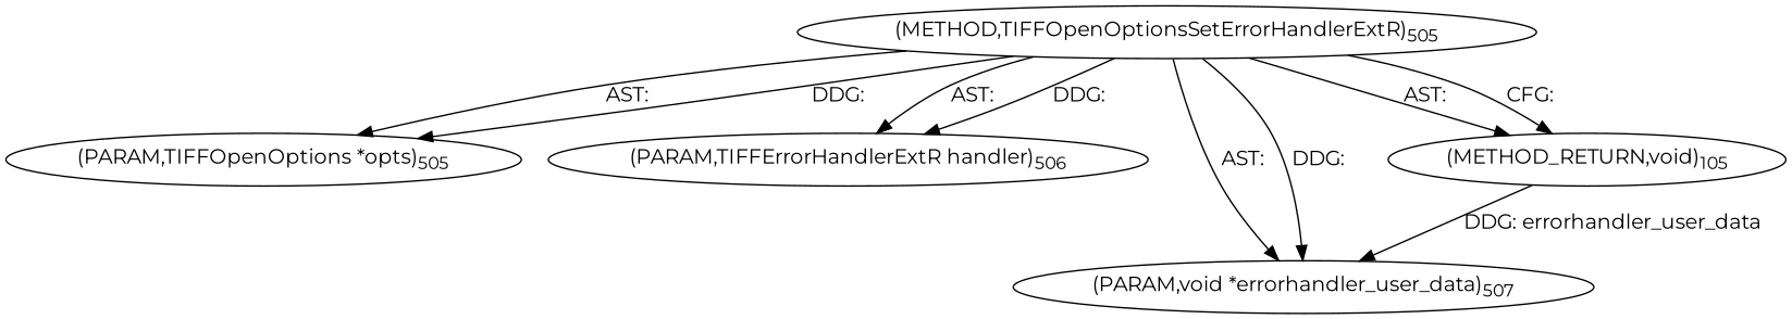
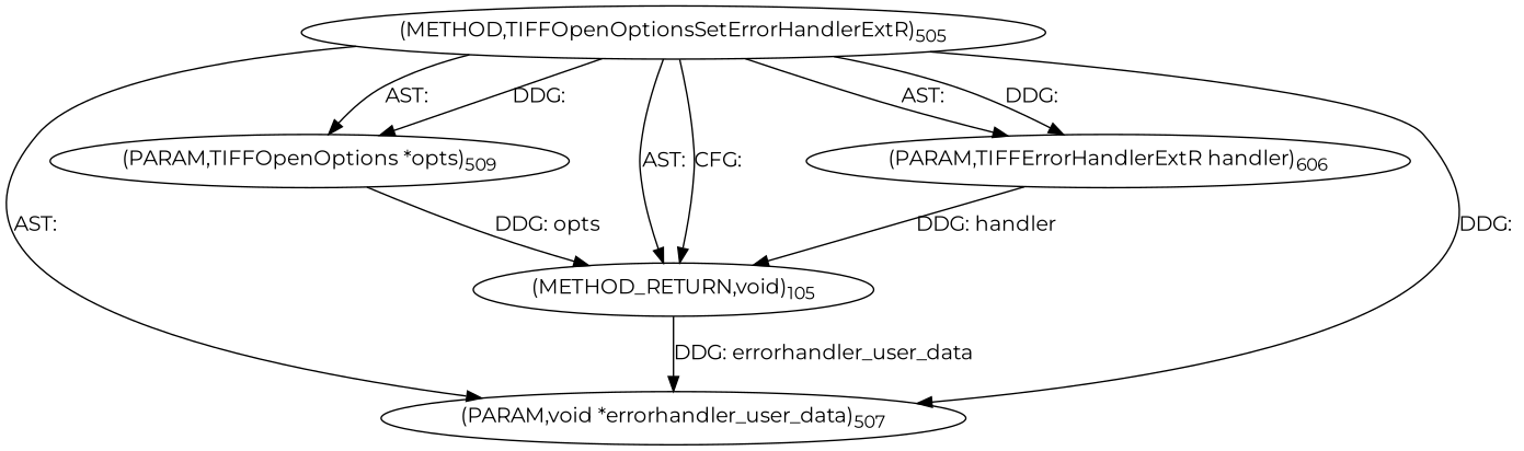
  digraph {
    fontname=Montserrat
    node [fontname=Montserrat]
    edge [fontname=Montserrat]
    n1 [label=<(METHOD,TIFFOpenOptionsSetErrorHandlerExtR)<SUB>505</SUB>>]
-   n2 [label=<(PARAM,TIFFOpenOptions *opts)<SUB>505</SUB>>]
-   n3 [label=<(PARAM,TIFFErrorHandlerExtR handler)<SUB>506</SUB>>]
+   n2 [label=<(PARAM,TIFFOpenOptions *opts)<SUB>509</SUB>>]
+   n3 [label=<(PARAM,TIFFErrorHandlerExtR handler)<SUB>606</SUB>>]
    n4 [label=<(PARAM,void *errorhandler_user_data)<SUB>507</SUB>>]
    n5 [label=<(METHOD_RETURN,void)<SUB>105</SUB>>]
    n1 -> n2 [label="AST: "]
    n1 -> n2 [label="DDG: "]
    n1 -> n3 [label="AST: "]
    n1 -> n3 [label="DDG: "]
    n1 -> n4 [label="AST: "]
    n1 -> n4 [label="DDG: "]
    n1 -> n5 [label="AST: "]
    n1 -> n5 [label="CFG: "]
+   n2 -> n5 [label="DDG: opts"]
+   n3 -> n5 [label="DDG: handler"]
    n5 -> n4 [label="DDG: errorhandler_user_data"]
  }
